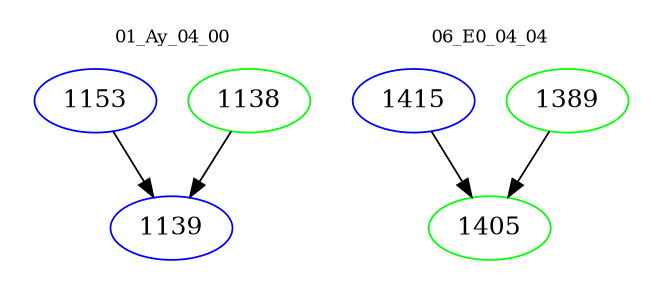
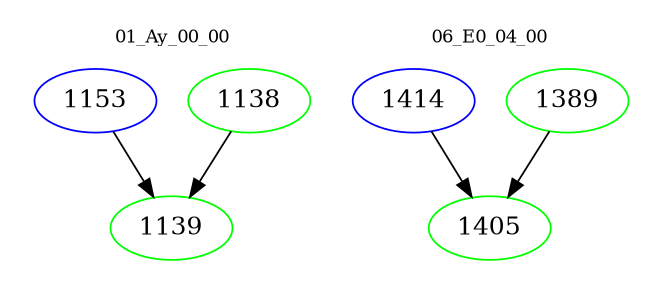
  digraph {
    node [color=green]
    edge [color=black]
    n1 [label=1138]
-   n2 [color=blue label=1139]
+   n2 [label=1139]
    n3 [color=blue label=1153]
    n4 [label=1389]
    n5 [label=1405]
-   n6 [color=blue label=1415]
+   n6 [color=blue label=1414]
    subgraph cluster_1 {
      color=white
      fontsize=10
-     label="01_Ay_04_00"
+     label="01_Ay_00_00"
      n1
      n2
      n3
    }
    subgraph cluster_2 {
      color=white
      fontsize=10
-     label="06_E0_04_04"
+     label="06_E0_04_00"
      n4
      n5
      n6
    }
    n1 -> n2
    n3 -> n2
    n4 -> n5
    n6 -> n5
  }
